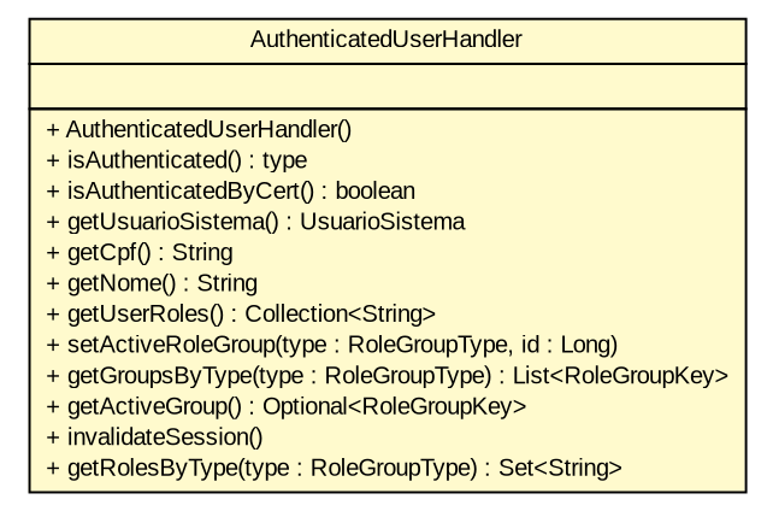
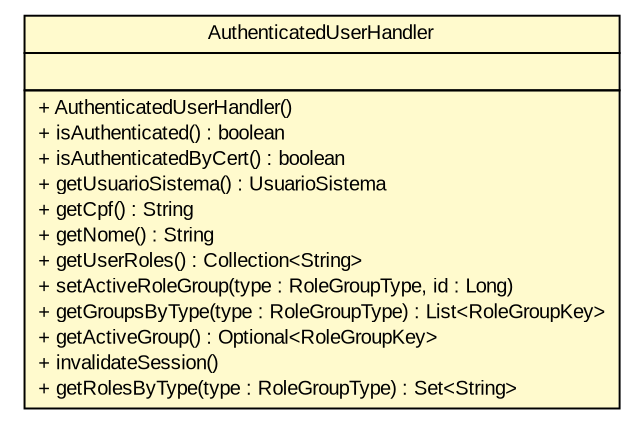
  digraph {
    nodesep=0.25
    ranksep=0.5
-   n1 [fontcolor=black fontname=arial fontsize=10.0 label=<<table title="br.gov.to.sefaz.seg.business.authentication.handler.AuthenticatedUserHandler" border="0" cellborder="1" cellspacing="0" cellpadding="2" port="p" bgcolor="lemonChiffon" href="./AuthenticatedUserHandler.html"> 		<tr><td><table border="0" cellspacing="0" cellpadding="1"> <tr><td align="center" balign="center"> AuthenticatedUserHandler </td></tr> 		</table></td></tr> 		<tr><td><table border="0" cellspacing="0" cellpadding="1"> <tr><td align="left" balign="left">  </td></tr> 		</table></td></tr> 		<tr><td><table border="0" cellspacing="0" cellpadding="1"> <tr><td align="left" balign="left"> + AuthenticatedUserHandler() </td></tr> <tr><td align="left" balign="left"> + isAuthenticated() : type </td></tr> <tr><td align="left" balign="left"> + isAuthenticatedByCert() : boolean </td></tr> <tr><td align="left" balign="left"> + getUsuarioSistema() : UsuarioSistema </td></tr> <tr><td align="left" balign="left"> + getCpf() : String </td></tr> <tr><td align="left" balign="left"> + getNome() : String </td></tr> <tr><td align="left" balign="left"> + getUserRoles() : Collection&lt;String&gt; </td></tr> <tr><td align="left" balign="left"> + setActiveRoleGroup(type : RoleGroupType, id : Long) </td></tr> <tr><td align="left" balign="left"> + getGroupsByType(type : RoleGroupType) : List&lt;RoleGroupKey&gt; </td></tr> <tr><td align="left" balign="left"> + getActiveGroup() : Optional&lt;RoleGroupKey&gt; </td></tr> <tr><td align="left" balign="left"> + invalidateSession() </td></tr> <tr><td align="left" balign="left"> + getRolesByType(type : RoleGroupType) : Set&lt;String&gt; </td></tr> 		</table></td></tr> 		</table>> shape=plaintext]
+   n1 [fontcolor=black fontname=arial fontsize=10.0 label=<<table title="br.gov.to.sefaz.seg.business.authentication.handler.AuthenticatedUserHandler" border="0" cellborder="1" cellspacing="0" cellpadding="2" port="p" bgcolor="lemonChiffon" href="./AuthenticatedUserHandler.html"> 		<tr><td><table border="0" cellspacing="0" cellpadding="1"> <tr><td align="center" balign="center"> AuthenticatedUserHandler </td></tr> 		</table></td></tr> 		<tr><td><table border="0" cellspacing="0" cellpadding="1"> <tr><td align="left" balign="left">  </td></tr> 		</table></td></tr> 		<tr><td><table border="0" cellspacing="0" cellpadding="1"> <tr><td align="left" balign="left"> + AuthenticatedUserHandler() </td></tr> <tr><td align="left" balign="left"> + isAuthenticated() : boolean </td></tr> <tr><td align="left" balign="left"> + isAuthenticatedByCert() : boolean </td></tr> <tr><td align="left" balign="left"> + getUsuarioSistema() : UsuarioSistema </td></tr> <tr><td align="left" balign="left"> + getCpf() : String </td></tr> <tr><td align="left" balign="left"> + getNome() : String </td></tr> <tr><td align="left" balign="left"> + getUserRoles() : Collection&lt;String&gt; </td></tr> <tr><td align="left" balign="left"> + setActiveRoleGroup(type : RoleGroupType, id : Long) </td></tr> <tr><td align="left" balign="left"> + getGroupsByType(type : RoleGroupType) : List&lt;RoleGroupKey&gt; </td></tr> <tr><td align="left" balign="left"> + getActiveGroup() : Optional&lt;RoleGroupKey&gt; </td></tr> <tr><td align="left" balign="left"> + invalidateSession() </td></tr> <tr><td align="left" balign="left"> + getRolesByType(type : RoleGroupType) : Set&lt;String&gt; </td></tr> 		</table></td></tr> 		</table>> shape=plaintext]
  }
